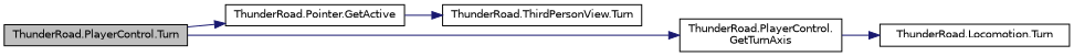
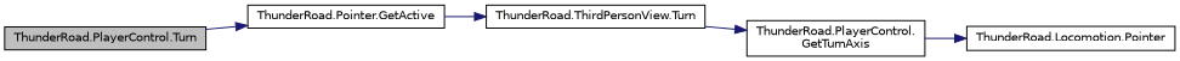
  digraph {
    rankdir=LR
    node [color=black fillcolor=white fontname=Helvetica fontsize=10 shape=record style=filled]
    edge [color=midnightblue fontname=Helvetica fontsize=10 labelfontname=Helvetica labelfontsize=10 style=solid]
    n1 [fillcolor=grey75 fontcolor=black height=0.2 label="ThunderRoad.PlayerControl.Turn" width=0.4]
    n2 [height=0.2 label="ThunderRoad.Pointer.GetActive" width=0.4]
    n3 [height=0.2 label="ThunderRoad.PlayerControl.\lGetTurnAxis" width=0.4]
    n4 [height=0.2 label="ThunderRoad.ThirdPersonView.Turn" width=0.4]
-   n5 [height=0.2 label="ThunderRoad.Locomotion.Turn" width=0.4]
+   n5 [height=0.2 label="ThunderRoad.Locomotion.Pointer" width=0.4]
    n1 -> n2
-   n1 -> n3
+   n4 -> n3
    n2 -> n4
    n3 -> n5
  }
